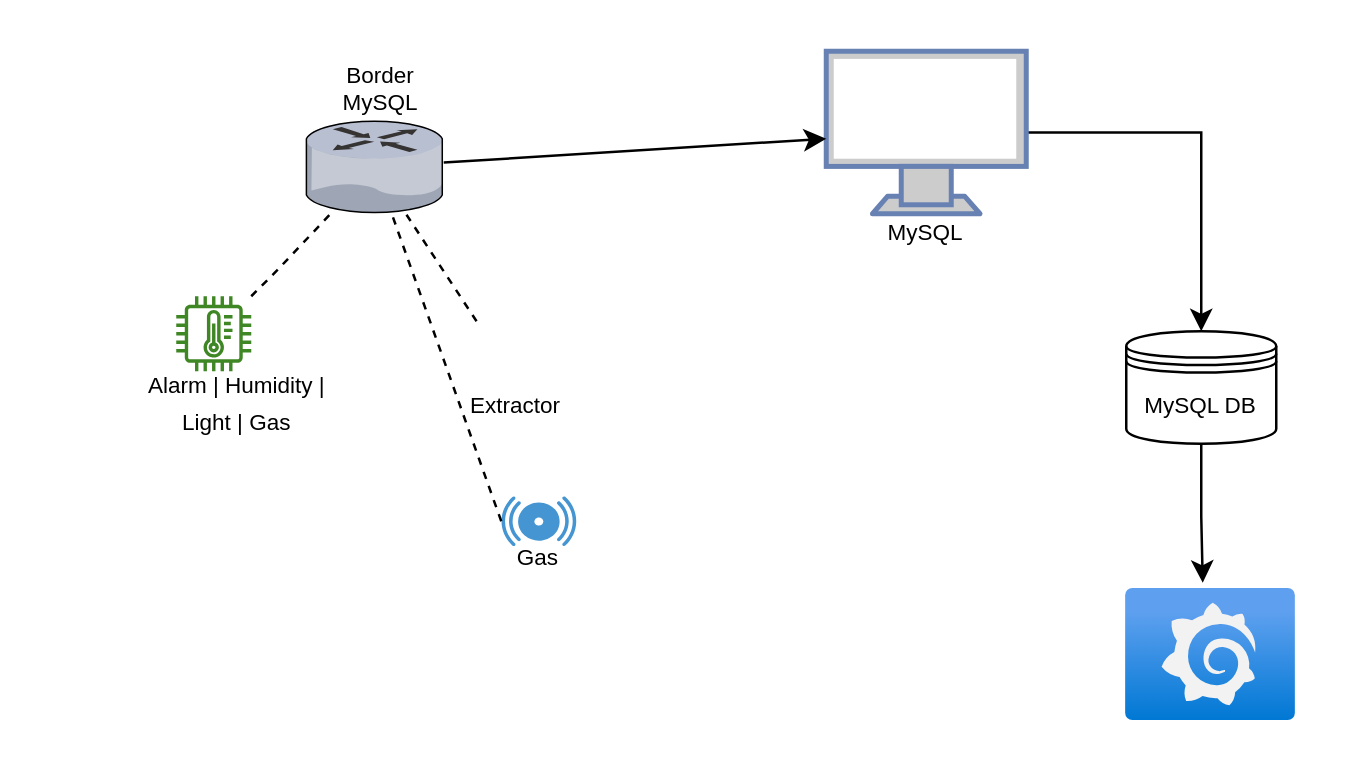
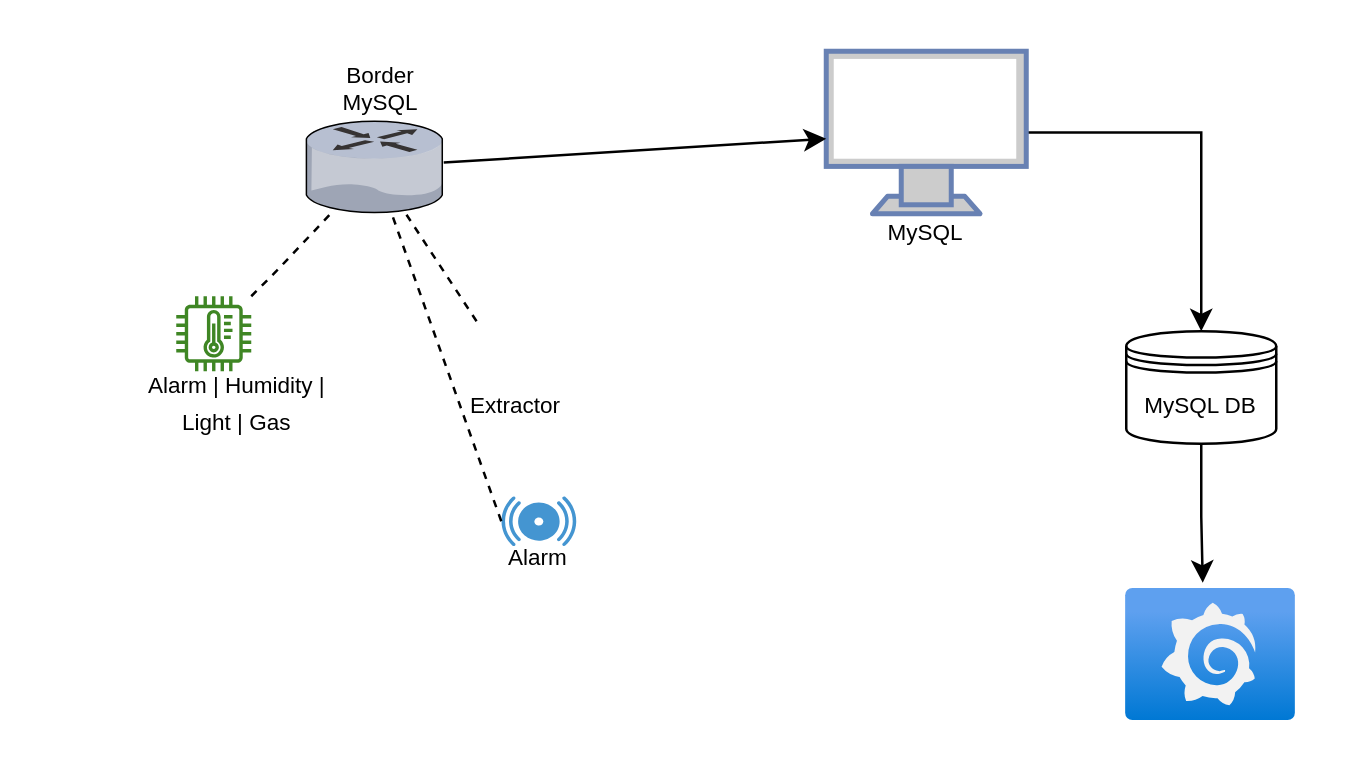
  <mxCell id="0" />
  <mxCell id="1" parent="0" />
  <mxCell id="2" value="" style="shape=image;html=1;verticalAlign=top;verticalLabelPosition=bottom;labelBackgroundColor=#ffffff;imageAspect=0;aspect=fixed;image=https://cdn3.iconfinder.com/data/icons/essential-pack/32/37-House-128.png" vertex="1" parent="1"><mxGeometry x="20" y="48" width="240" height="240" as="geometry" /></mxCell>
  <mxCell id="3" value="" style="sketch=0;outlineConnect=0;fontColor=#232F3E;gradientColor=none;fillColor=#3F8624;strokeColor=none;dashed=0;verticalLabelPosition=bottom;verticalAlign=top;align=center;html=1;fontSize=12;fontStyle=0;aspect=fixed;pointerEvents=1;shape=mxgraph.aws4.iot_thing_temperature_sensor;" vertex="1" parent="1"><mxGeometry x="70" y="118" width="30" height="30" as="geometry" /></mxCell>
  <mxCell id="4" value="&lt;font style=&quot;font-size: 9px;&quot;&gt;Alarm | Humidity | Light | Gas&lt;/font&gt;" style="text;html=1;strokeColor=none;fillColor=none;align=center;verticalAlign=middle;whiteSpace=wrap;rounded=0;" vertex="1" parent="1"><mxGeometry x="52" y="145" width="85" height="30" as="geometry" /></mxCell>
  <mxCell id="5" value="" style="shape=image;html=1;verticalAlign=top;verticalLabelPosition=bottom;labelBackgroundColor=#ffffff;imageAspect=0;aspect=fixed;image=https://cdn1.iconfinder.com/data/icons/bootstrap-vol-2/16/fan-128.png;fontSize=9;" vertex="1" parent="1"><mxGeometry x="185" y="128" width="30" height="30" as="geometry" /></mxCell>
  <mxCell id="6" value="Extractor" style="text;html=1;strokeColor=none;fillColor=none;align=center;verticalAlign=middle;whiteSpace=wrap;rounded=0;fontSize=9;" vertex="1" parent="1"><mxGeometry x="182" y="152" width="48" height="20" as="geometry" /></mxCell>
  <mxCell id="7" value="" style="shadow=0;dashed=0;html=1;strokeColor=none;fillColor=#4495D1;labelPosition=center;verticalLabelPosition=bottom;verticalAlign=top;align=center;outlineConnect=0;shape=mxgraph.veeam.2d.alarm;fontSize=9;" vertex="1" parent="1"><mxGeometry x="200" y="198" width="30" height="20" as="geometry" /></mxCell>
- <mxCell id="8" value="Gas" style="text;html=1;strokeColor=none;fillColor=none;align=center;verticalAlign=middle;whiteSpace=wrap;rounded=0;fontSize=9;" vertex="1" parent="1"><mxGeometry x="185" y="208" width="60" height="30" as="geometry" /></mxCell>
+ <mxCell id="8" value="Alarm" style="text;html=1;strokeColor=none;fillColor=none;align=center;verticalAlign=middle;whiteSpace=wrap;rounded=0;fontSize=9;" vertex="1" parent="1"><mxGeometry x="185" y="208" width="60" height="30" as="geometry" /></mxCell>
  <mxCell id="9" value="" style="verticalLabelPosition=bottom;sketch=0;aspect=fixed;html=1;verticalAlign=top;strokeColor=none;align=center;outlineConnect=0;shape=mxgraph.citrix.router;fontSize=9;" vertex="1" parent="1"><mxGeometry x="122" y="48" width="55" height="36.5" as="geometry" /></mxCell>
  <mxCell id="10" value="" style="endArrow=none;dashed=1;html=1;rounded=0;fontSize=9;" edge="1" parent="1" target="9"><mxGeometry width="50" height="50" relative="1" as="geometry"><mxPoint x="100" y="118" as="sourcePoint" /><mxPoint x="130" y="88" as="targetPoint" /><Array as="points"><mxPoint x="110" y="108" /></Array></mxGeometry></mxCell>
  <mxCell id="11" value="" style="endArrow=none;dashed=1;html=1;rounded=0;fontSize=9;exitX=0.25;exitY=0;exitDx=0;exitDy=0;" edge="1" parent="1" source="8" target="9"><mxGeometry width="50" height="50" relative="1" as="geometry"><mxPoint x="180" y="248" as="sourcePoint" /><mxPoint x="230" y="198" as="targetPoint" /></mxGeometry></mxCell>
  <mxCell id="12" value="" style="endArrow=none;dashed=1;html=1;rounded=0;fontSize=9;" edge="1" parent="1" source="5" target="9"><mxGeometry width="50" height="50" relative="1" as="geometry"><mxPoint x="180" y="248" as="sourcePoint" /><mxPoint x="230" y="198" as="targetPoint" /></mxGeometry></mxCell>
  <mxCell id="13" style="edgeStyle=orthogonalEdgeStyle;rounded=0;orthogonalLoop=1;jettySize=auto;html=1;entryX=0.5;entryY=0;entryDx=0;entryDy=0;fontSize=9;" edge="1" parent="1" source="14" target="17"><mxGeometry relative="1" as="geometry" /></mxCell>
  <mxCell id="14" value="" style="fontColor=#0066CC;verticalAlign=top;verticalLabelPosition=bottom;labelPosition=center;align=center;html=1;outlineConnect=0;fillColor=#CCCCCC;strokeColor=#6881B3;gradientColor=none;gradientDirection=north;strokeWidth=2;shape=mxgraph.networks.monitor;fontSize=9;" vertex="1" parent="1"><mxGeometry x="330" y="20" width="80" height="65" as="geometry" /></mxCell>
  <mxCell id="15" value="MySQL" style="text;html=1;strokeColor=none;fillColor=none;align=center;verticalAlign=middle;whiteSpace=wrap;rounded=0;fontSize=9;" vertex="1" parent="1"><mxGeometry x="340" y="78" width="60" height="30" as="geometry" /></mxCell>
  <mxCell id="16" style="edgeStyle=orthogonalEdgeStyle;rounded=0;orthogonalLoop=1;jettySize=auto;html=1;entryX=0.45;entryY=-0.049;entryDx=0;entryDy=0;entryPerimeter=0;fontSize=9;" edge="1" parent="1" source="17" target="18"><mxGeometry relative="1" as="geometry" /></mxCell>
  <mxCell id="17" value="MySQL DB" style="shape=datastore;whiteSpace=wrap;html=1;fontSize=9;" vertex="1" parent="1"><mxGeometry x="450" y="132" width="60" height="45" as="geometry" /></mxCell>
  <mxCell id="18" value="" style="aspect=fixed;html=1;points=[];align=center;image;fontSize=12;image=img/lib/azure2/other/Grafana.svg;" vertex="1" parent="1"><mxGeometry x="450" y="235.2" width="68" height="52.8" as="geometry" /></mxCell>
  <mxCell id="19" value="" style="endArrow=classic;html=1;rounded=0;fontSize=9;" edge="1" parent="1" source="9" target="14"><mxGeometry width="50" height="50" relative="1" as="geometry"><mxPoint x="180" y="248" as="sourcePoint" /><mxPoint x="230" y="198" as="targetPoint" /></mxGeometry></mxCell>
  <mxCell id="20" value="Border MySQL" style="text;html=1;strokeColor=none;fillColor=none;align=center;verticalAlign=middle;whiteSpace=wrap;rounded=0;fontSize=9;" vertex="1" parent="1"><mxGeometry x="122" y="20" width="60" height="30" as="geometry" /></mxCell>
